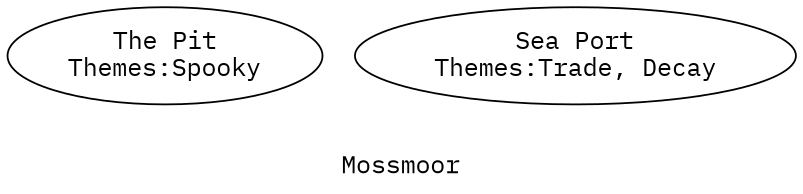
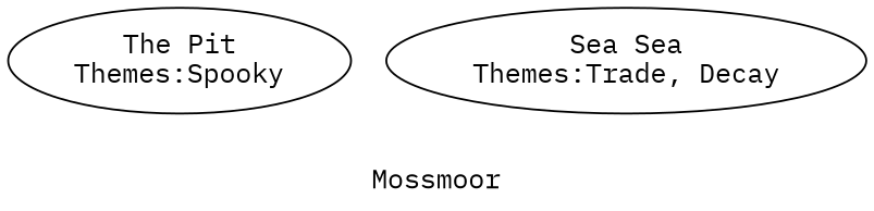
  digraph {
    label=Mossmoor
    fontname="IBM Plex Mono"
    node [fontname="IBM Plex Mono"]
    n1 [label="The Pit\nThemes:Spooky"]
-   n2 [label="Sea Port\nThemes:Trade, Decay"]
+   n2 [label="Sea Sea\nThemes:Trade, Decay"]
  }
